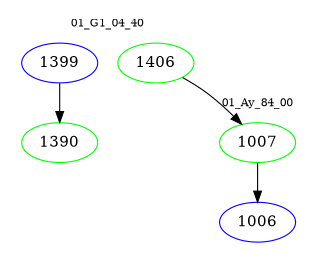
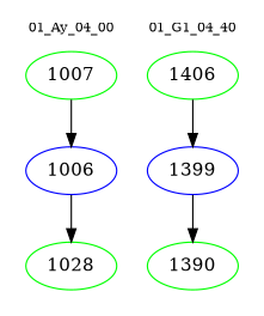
  digraph {
    node [color=green]
    edge [color=black]
    n1 [label=1007]
    n2 [color=blue label=1006]
+   n3 [label=1028]
    n4 [label=1406]
    n5 [color=blue label=1399]
    n6 [label=1390]
    subgraph cluster_1 {
      color=white
      fontsize=10
-     label="01_Ay_84_00"
+     label="01_Ay_04_00"
      n1
      n2
+     n3
    }
    subgraph cluster_2 {
      color=white
      fontsize=10
      label="01_G1_04_40"
      n4
      n5
      n6
    }
    n1 -> n2
-   n4 -> n1
+   n2 -> n3
+   n4 -> n5
    n5 -> n6
  }
